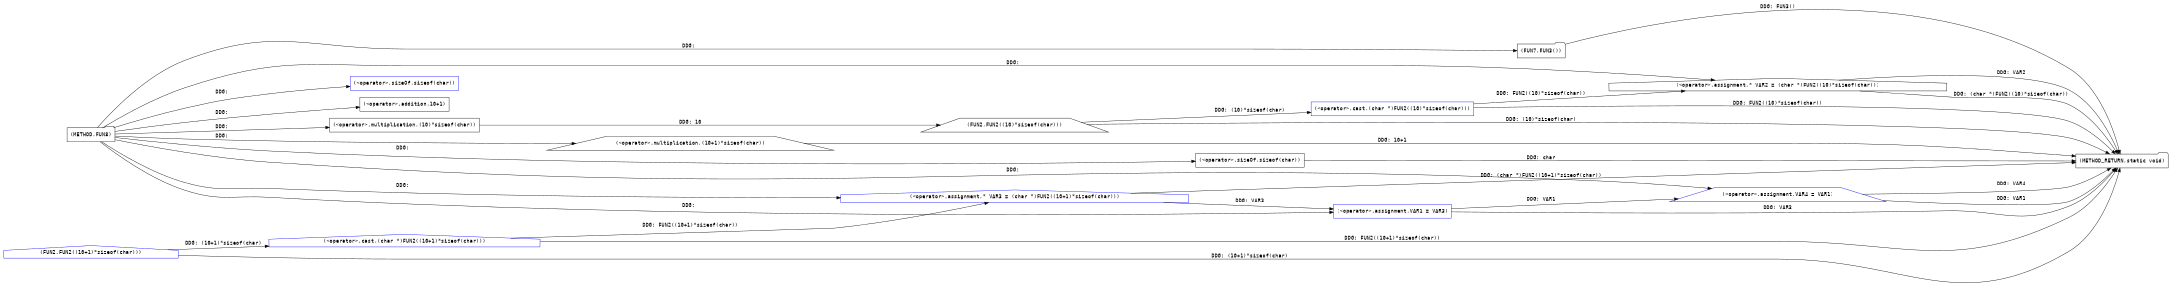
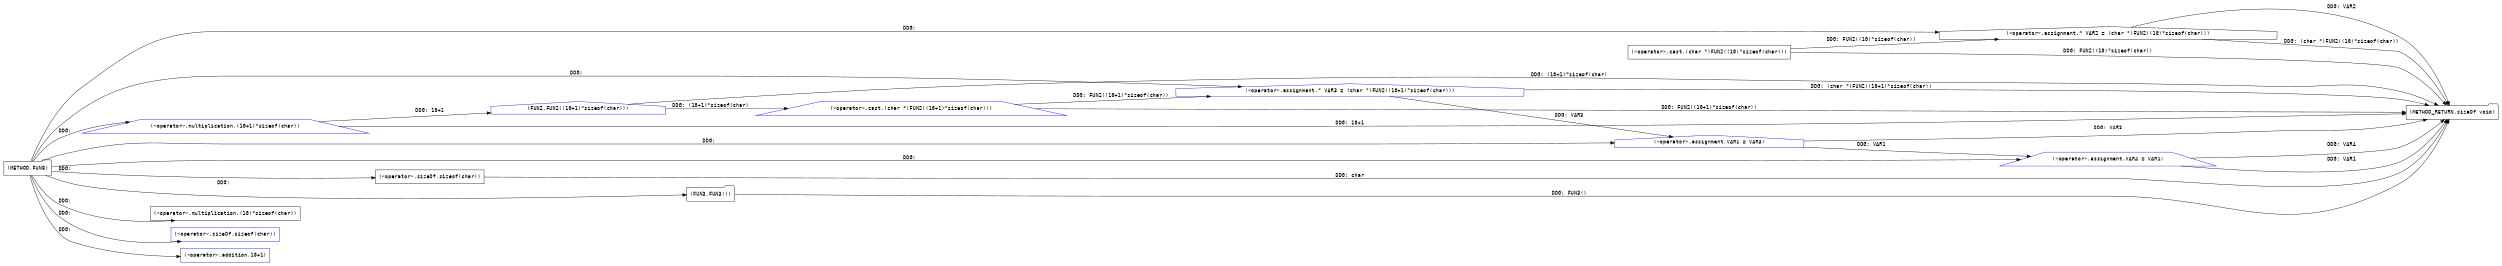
  digraph {
    fontname="DejaVu Sans Mono"
    rankdir=LR
    node [color=black fontname="DejaVu Sans Mono" shape=house]
    edge [fontname="DejaVu Sans Mono"]
    n1 [label="(METHOD,FUN8)" shape=folder]
    n2 [label="(<operator>.assignment,* VAR2 = (char *)FUN2((10)*sizeof(char)))"]
    n3 [label="(<operator>.multiplication,(10)*sizeof(char))" shape=box]
    n4 [color=blue label="(<operator>.sizeOf,sizeof(char))" shape=box]
    n5 [color=blue label="(<operator>.assignment,* VAR3 = (char *)FUN2((10+1)*sizeof(char)))"]
-   n6 [label="(<operator>.multiplication,(10+1)*sizeof(char))" shape=trapezium]
-   n7 [label="(<operator>.addition,10+1)" shape=box]
+   n6 [color=blue label="(<operator>.multiplication,(10+1)*sizeof(char))" shape=trapezium]
+   n7 [color=blue label="(<operator>.addition,10+1)" shape=box]
    n8 [label="(<operator>.sizeOf,sizeof(char))" shape=box]
-   n9 [color=blue label="(<operator>.assignment,VAR1 = VAR3)" shape=box]
+   n9 [color=blue label="(<operator>.assignment,VAR1 = VAR3)"]
    n10 [color=blue label="(<operator>.assignment,VAR4 = VAR1)" shape=trapezium]
-   n11 [label="(FUN7,FUN3())" shape=folder]
-   n12 [label="(METHOD_RETURN,static void)" shape=folder]
-   n13 [label="(FUN2,FUN2((10)*sizeof(char)))" shape=trapezium]
+   n11 [label="(FUN3,FUN3())" shape=folder]
+   n12 [label="(METHOD_RETURN,sizeOf void)" shape=folder]
    n14 [color=blue label="(FUN2,FUN2((10+1)*sizeof(char)))"]
-   n15 [color=blue label="(<operator>.cast,(char *)FUN2((10)*sizeof(char)))" shape=box]
-   n16 [color=blue label="(<operator>.cast,(char *)FUN2((10+1)*sizeof(char)))"]
+   n15 [label="(<operator>.cast,(char *)FUN2((10)*sizeof(char)))" shape=box]
+   n16 [color=blue label="(<operator>.cast,(char *)FUN2((10+1)*sizeof(char)))" shape=trapezium]
    n1 -> n2 [label="DDG: "]
    n1 -> n3 [label="DDG: "]
    n1 -> n4 [label="DDG: "]
    n1 -> n5 [label="DDG: "]
    n1 -> n6 [label="DDG: "]
    n1 -> n7 [label="DDG: "]
    n1 -> n8 [label="DDG: "]
    n1 -> n9 [label="DDG: "]
    n1 -> n10 [label="DDG: "]
    n1 -> n11 [label="DDG: "]
    n2 -> n12 [label="DDG: VAR2"]
    n2 -> n12 [label="DDG: (char *)FUN2((10)*sizeof(char))"]
-   n3 -> n13 [label="DDG: 10"]
    n5 -> n9 [label="DDG: VAR3"]
    n5 -> n12 [label="DDG: (char *)FUN2((10+1)*sizeof(char))"]
    n6 -> n12 [label="DDG: 10+1"]
+   n6 -> n14 [label="DDG: 10+1"]
    n8 -> n12 [label="DDG: char"]
    n9 -> n10 [label="DDG: VAR1"]
    n9 -> n12 [label="DDG: VAR3"]
    n10 -> n12 [label="DDG: VAR1"]
    n10 -> n12 [label="DDG: VAR4"]
    n11 -> n12 [label="DDG: FUN3()"]
-   n13 -> n12 [label="DDG: (10)*sizeof(char)"]
-   n13 -> n15 [label="DDG: (10)*sizeof(char)"]
    n14 -> n12 [label="DDG: (10+1)*sizeof(char)"]
    n14 -> n16 [label="DDG: (10+1)*sizeof(char)"]
    n15 -> n2 [label="DDG: FUN2((10)*sizeof(char))"]
    n15 -> n12 [label="DDG: FUN2((10)*sizeof(char))"]
    n16 -> n5 [label="DDG: FUN2((10+1)*sizeof(char))"]
    n16 -> n12 [label="DDG: FUN2((10+1)*sizeof(char))"]
  }
